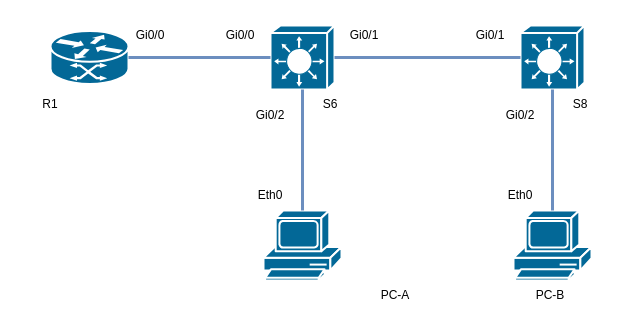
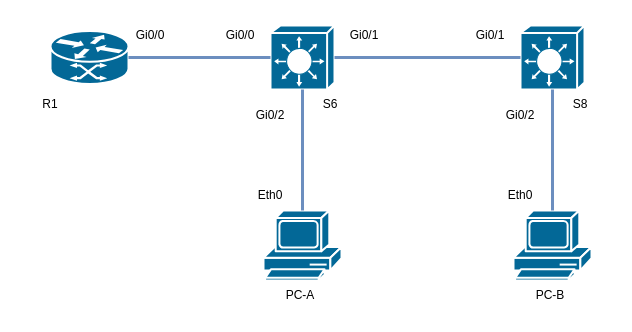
  <mxCell id="0" />
  <mxCell id="1" parent="0" />
  <mxCell id="2" value="" style="shape=mxgraph.cisco.routers.atm_router;sketch=0;html=1;pointerEvents=1;dashed=0;fillColor=#036897;strokeColor=#ffffff;strokeWidth=2;verticalLabelPosition=bottom;verticalAlign=top;align=center;outlineConnect=0;" parent="1" vertex="1"><mxGeometry x="50" y="30.5" width="78" height="53" as="geometry" /></mxCell>
  <mxCell id="3" value="" style="shape=mxgraph.cisco.switches.layer_3_switch;sketch=0;html=1;pointerEvents=1;dashed=0;fillColor=#036897;strokeColor=#ffffff;strokeWidth=2;verticalLabelPosition=bottom;verticalAlign=top;align=center;outlineConnect=0;" parent="1" vertex="1"><mxGeometry x="270" y="25" width="64" height="64" as="geometry" /></mxCell>
  <mxCell id="4" value="" style="shape=mxgraph.cisco.switches.layer_3_switch;sketch=0;html=1;pointerEvents=1;dashed=0;fillColor=#036897;strokeColor=#ffffff;strokeWidth=2;verticalLabelPosition=bottom;verticalAlign=top;align=center;outlineConnect=0;" parent="1" vertex="1"><mxGeometry x="520" y="25" width="64" height="64" as="geometry" /></mxCell>
  <mxCell id="5" value="" style="shape=mxgraph.cisco.computers_and_peripherals.pc;sketch=0;html=1;pointerEvents=1;dashed=0;fillColor=#036897;strokeColor=#ffffff;strokeWidth=2;verticalLabelPosition=bottom;verticalAlign=top;align=center;outlineConnect=0;" parent="1" vertex="1"><mxGeometry x="263" y="210" width="78" height="70" as="geometry" /></mxCell>
  <mxCell id="6" value="" style="shape=mxgraph.cisco.computers_and_peripherals.pc;sketch=0;html=1;pointerEvents=1;dashed=0;fillColor=#036897;strokeColor=#ffffff;strokeWidth=2;verticalLabelPosition=bottom;verticalAlign=top;align=center;outlineConnect=0;" parent="1" vertex="1"><mxGeometry x="513" y="210" width="78" height="70" as="geometry" /></mxCell>
  <mxCell id="7" value="" style="endArrow=none;html=1;rounded=0;entryX=0;entryY=0.5;entryDx=0;entryDy=0;entryPerimeter=0;exitX=1;exitY=0.5;exitDx=0;exitDy=0;exitPerimeter=0;strokeWidth=3;fillColor=#dae8fc;strokeColor=#6c8ebf;" parent="1" source="3" target="4" edge="1"><mxGeometry width="50" height="50" relative="1" as="geometry"><mxPoint x="310" y="250" as="sourcePoint" /><mxPoint x="360" y="200" as="targetPoint" /></mxGeometry></mxCell>
  <mxCell id="8" value="" style="endArrow=none;html=1;rounded=0;entryX=0.5;entryY=1;entryDx=0;entryDy=0;entryPerimeter=0;exitX=0.5;exitY=0;exitDx=0;exitDy=0;exitPerimeter=0;fillColor=#dae8fc;strokeColor=#6c8ebf;strokeWidth=3;" parent="1" source="5" target="3" edge="1"><mxGeometry width="50" height="50" relative="1" as="geometry"><mxPoint x="310" y="250" as="sourcePoint" /><mxPoint x="360" y="200" as="targetPoint" /></mxGeometry></mxCell>
  <mxCell id="9" value="" style="endArrow=none;html=1;rounded=0;entryX=0.5;entryY=1;entryDx=0;entryDy=0;entryPerimeter=0;exitX=0.5;exitY=0;exitDx=0;exitDy=0;exitPerimeter=0;fillColor=#dae8fc;strokeColor=#6c8ebf;strokeWidth=3;" parent="1" source="6" target="4" edge="1"><mxGeometry width="50" height="50" relative="1" as="geometry"><mxPoint x="310" y="250" as="sourcePoint" /><mxPoint x="360" y="200" as="targetPoint" /></mxGeometry></mxCell>
  <mxCell id="10" value="" style="endArrow=none;html=1;rounded=0;entryX=0;entryY=0.5;entryDx=0;entryDy=0;entryPerimeter=0;exitX=1;exitY=0.5;exitDx=0;exitDy=0;exitPerimeter=0;fillColor=#dae8fc;strokeColor=#6c8ebf;strokeWidth=3;" parent="1" source="2" target="3" edge="1"><mxGeometry width="50" height="50" relative="1" as="geometry"><mxPoint x="310" y="250" as="sourcePoint" /><mxPoint x="360" y="200" as="targetPoint" /></mxGeometry></mxCell>
  <mxCell id="11" value="S6" style="text;html=1;align=center;verticalAlign=middle;whiteSpace=wrap;rounded=0;" parent="1" vertex="1"><mxGeometry x="300" y="89" width="60" height="30" as="geometry" /></mxCell>
  <mxCell id="12" value="S8" style="text;html=1;align=center;verticalAlign=middle;whiteSpace=wrap;rounded=0;" parent="1" vertex="1"><mxGeometry x="550" y="89" width="60" height="30" as="geometry" /></mxCell>
  <mxCell id="13" value="R1" style="text;html=1;align=center;verticalAlign=middle;whiteSpace=wrap;rounded=0;" parent="1" vertex="1"><mxGeometry x="20" y="89" width="60" height="30" as="geometry" /></mxCell>
  <mxCell id="14" value="Gi0/0" style="text;html=1;align=center;verticalAlign=middle;whiteSpace=wrap;rounded=0;" parent="1" vertex="1"><mxGeometry x="120" y="20" width="60" height="30" as="geometry" /></mxCell>
  <mxCell id="15" value="Gi0/0" style="text;html=1;align=center;verticalAlign=middle;whiteSpace=wrap;rounded=0;" parent="1" vertex="1"><mxGeometry x="210" y="20" width="60" height="30" as="geometry" /></mxCell>
  <mxCell id="16" value="Gi0/1" style="text;html=1;align=center;verticalAlign=middle;whiteSpace=wrap;rounded=0;" parent="1" vertex="1"><mxGeometry x="334" y="20" width="60" height="30" as="geometry" /></mxCell>
  <mxCell id="17" value="Gi0/1" style="text;html=1;align=center;verticalAlign=middle;whiteSpace=wrap;rounded=0;" parent="1" vertex="1"><mxGeometry x="460" y="20" width="60" height="30" as="geometry" /></mxCell>
  <mxCell id="18" value="Gi0/2" style="text;html=1;align=center;verticalAlign=middle;whiteSpace=wrap;rounded=0;" parent="1" vertex="1"><mxGeometry x="490" y="100" width="60" height="30" as="geometry" /></mxCell>
  <mxCell id="19" value="Gi0/2" style="text;html=1;align=center;verticalAlign=middle;whiteSpace=wrap;rounded=0;" parent="1" vertex="1"><mxGeometry x="240" y="100" width="60" height="30" as="geometry" /></mxCell>
  <mxCell id="20" value="Eth0" style="text;html=1;align=center;verticalAlign=middle;whiteSpace=wrap;rounded=0;" parent="1" vertex="1"><mxGeometry x="240" y="180" width="60" height="30" as="geometry" /></mxCell>
  <mxCell id="21" value="Eth0" style="text;html=1;align=center;verticalAlign=middle;whiteSpace=wrap;rounded=0;" parent="1" vertex="1"><mxGeometry x="490" y="180" width="60" height="30" as="geometry" /></mxCell>
- <mxCell id="22" value="PC-A" style="text;html=1;align=center;verticalAlign=middle;whiteSpace=wrap;rounded=0;" parent="1" vertex="1"><mxGeometry x="365" y="280" width="60" height="30" as="geometry" /></mxCell>
+ <mxCell id="22" value="PC-A" style="text;html=1;align=center;verticalAlign=middle;whiteSpace=wrap;rounded=0;" parent="1" vertex="1"><mxGeometry x="270" y="280" width="60" height="30" as="geometry" /></mxCell>
  <mxCell id="23" value="PC-B" style="text;html=1;align=center;verticalAlign=middle;whiteSpace=wrap;rounded=0;" parent="1" vertex="1"><mxGeometry x="520" y="280" width="60" height="30" as="geometry" /></mxCell>
